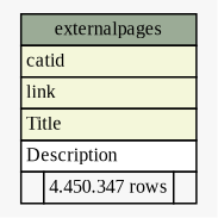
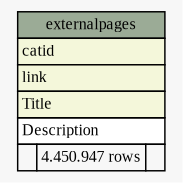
  digraph {
    bgcolor="#f7f7f7"
    fontname="Liberation Serif"
    fontsize=11
    nodesep=0.18
    rankdir=RL
    ranksep=0.46
-   n1 [fontname="Liberation Serif" fontsize=11 label=<     <TABLE BORDER="0" CELLBORDER="1" CELLSPACING="0" BGCOLOR="#ffffff">       <TR><TD COLSPAN="3" BGCOLOR="#9bab96" ALIGN="CENTER">externalpages</TD></TR>       <TR><TD PORT="catid" COLSPAN="3" BGCOLOR="#f4f7da" ALIGN="LEFT">catid</TD></TR>       <TR><TD PORT="link" COLSPAN="3" BGCOLOR="#f4f7da" ALIGN="LEFT">link</TD></TR>       <TR><TD PORT="Title" COLSPAN="3" BGCOLOR="#f4f7da" ALIGN="LEFT">Title</TD></TR>       <TR><TD PORT="Description" COLSPAN="3" ALIGN="LEFT">Description</TD></TR>       <TR><TD ALIGN="LEFT" BGCOLOR="#f7f7f7">  </TD><TD ALIGN="RIGHT" BGCOLOR="#f7f7f7">4.450.347 rows</TD><TD ALIGN="RIGHT" BGCOLOR="#f7f7f7">  </TD></TR>     </TABLE>> shape=plaintext]
+   n1 [fontname="Liberation Serif" fontsize=11 label=<     <TABLE BORDER="0" CELLBORDER="1" CELLSPACING="0" BGCOLOR="#ffffff">       <TR><TD COLSPAN="3" BGCOLOR="#9bab96" ALIGN="CENTER">externalpages</TD></TR>       <TR><TD PORT="catid" COLSPAN="3" BGCOLOR="#f4f7da" ALIGN="LEFT">catid</TD></TR>       <TR><TD PORT="link" COLSPAN="3" BGCOLOR="#f4f7da" ALIGN="LEFT">link</TD></TR>       <TR><TD PORT="Title" COLSPAN="3" BGCOLOR="#f4f7da" ALIGN="LEFT">Title</TD></TR>       <TR><TD PORT="Description" COLSPAN="3" ALIGN="LEFT">Description</TD></TR>       <TR><TD ALIGN="LEFT" BGCOLOR="#f7f7f7">  </TD><TD ALIGN="RIGHT" BGCOLOR="#f7f7f7">4.450.947 rows</TD><TD ALIGN="RIGHT" BGCOLOR="#f7f7f7">  </TD></TR>     </TABLE>> shape=plaintext]
  }
